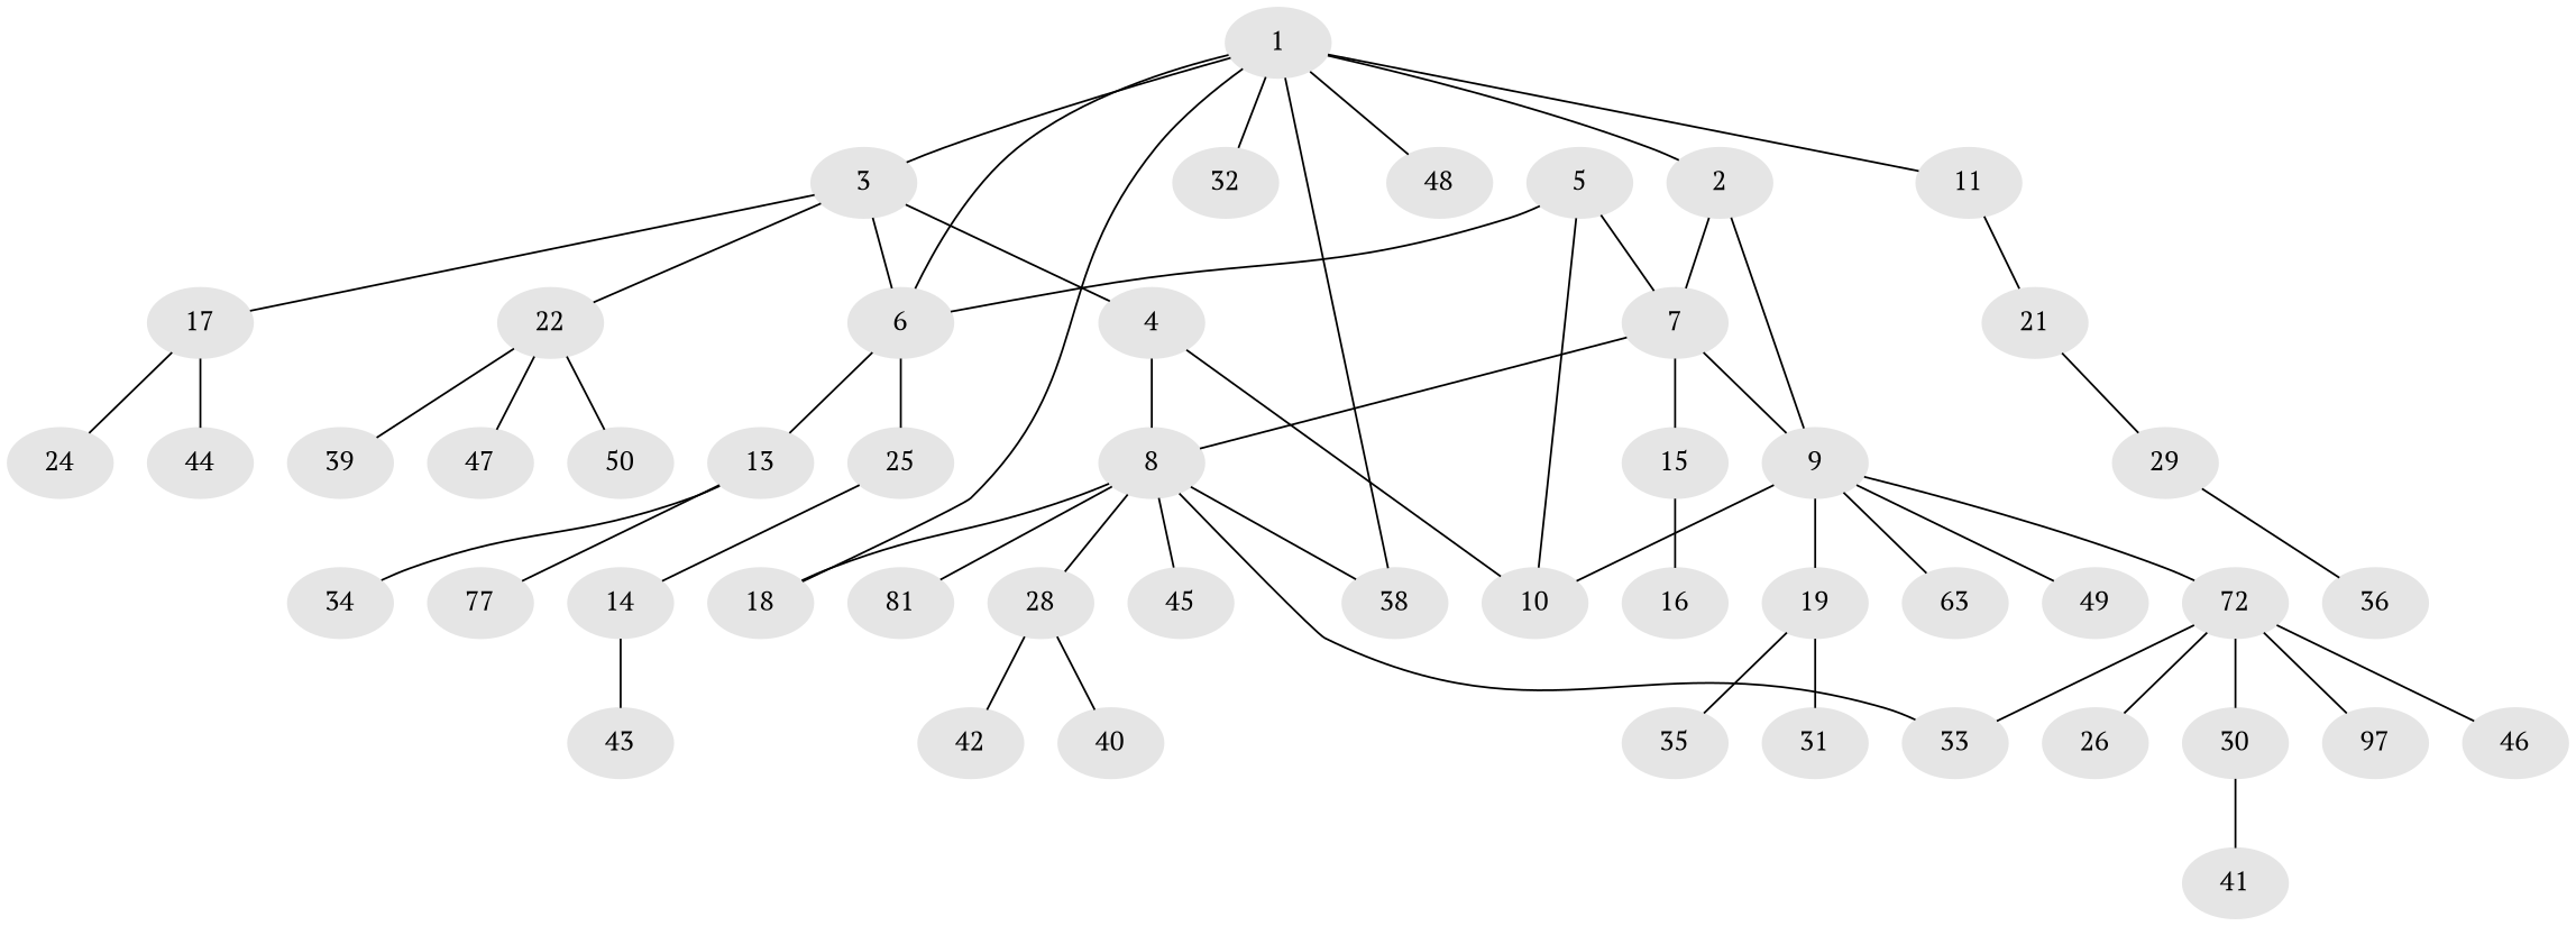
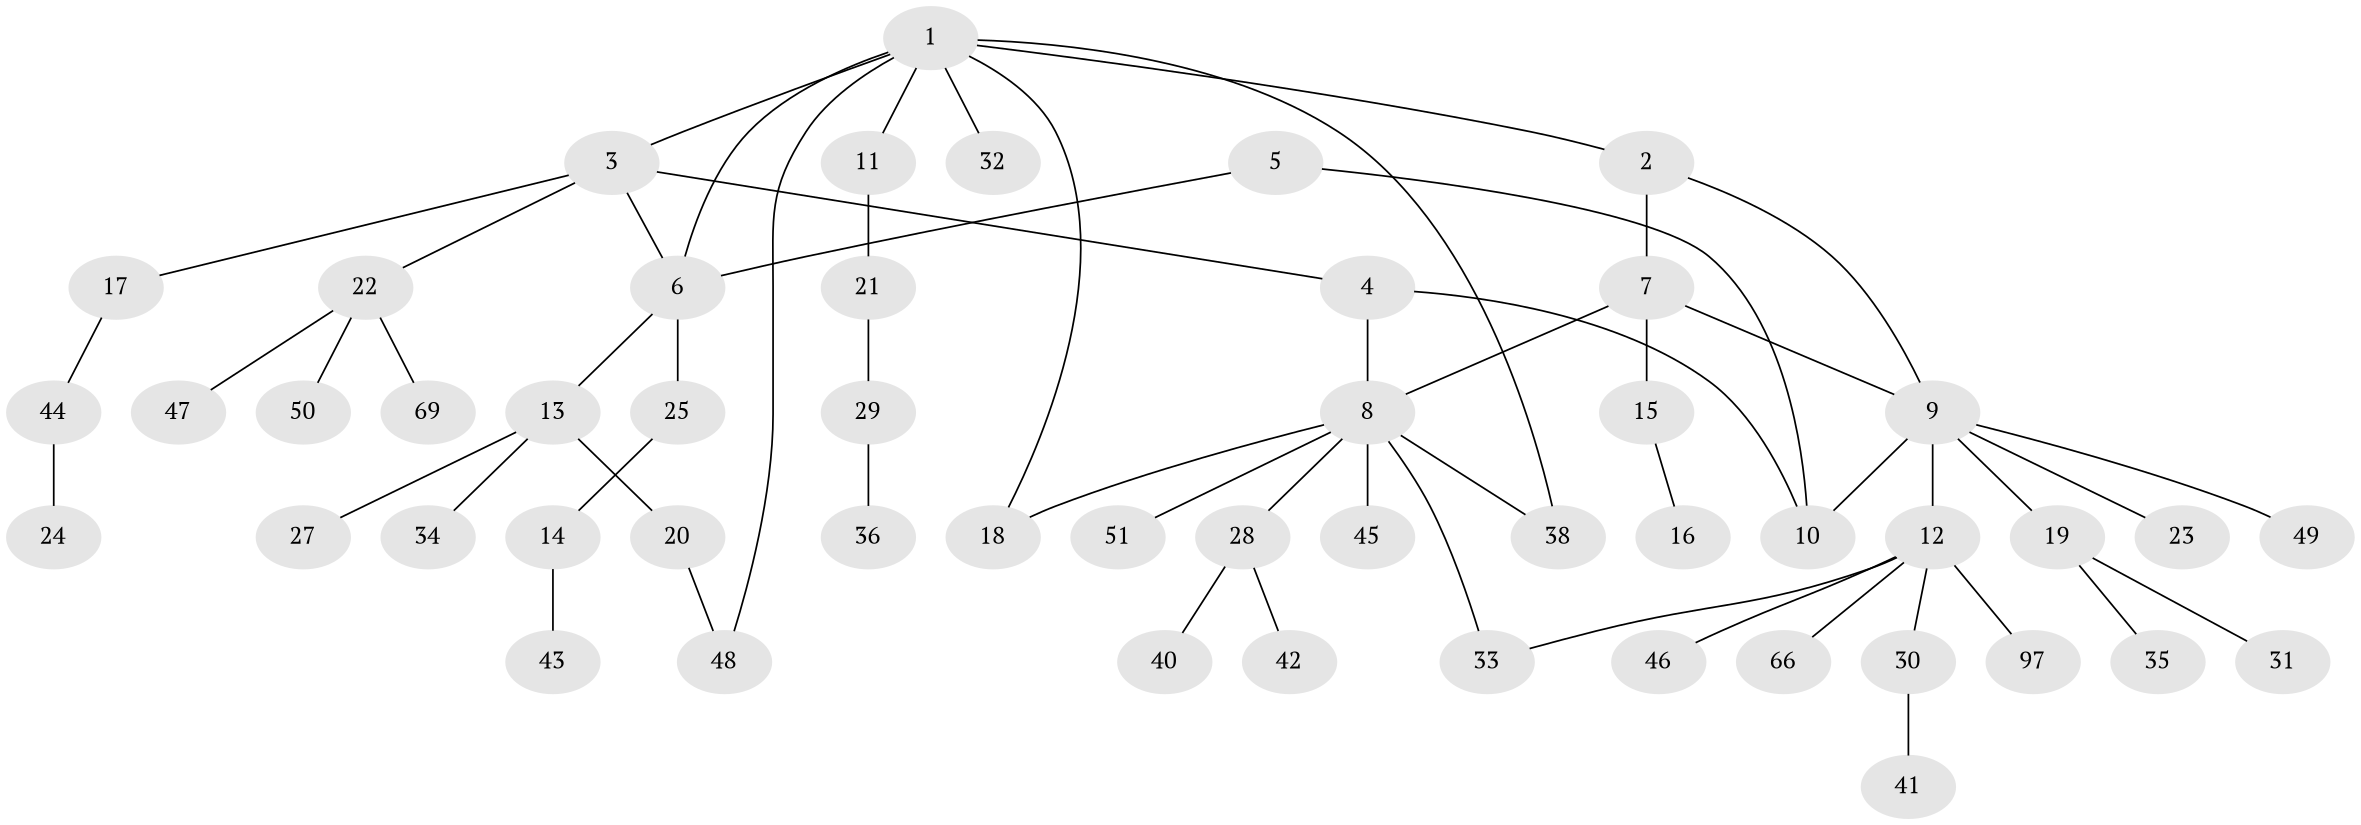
  graph {
    fontname="PT Serif"
    node [color=gray90 fontname="PT Serif" style=filled]
    edge [fontname="PT Serif"]
    1
    2
    3
    6
    11
    18
    32
    38
    48
    7
    9
    4
    17
    22
    13
    25
    21
    8
    15
    10
-   12 [label=72]
+   12
    19
-   23 [label=63]
+   23
    49
    24
    44
-   39
+   39 [label=69]
    47
    50
    28
    33
    45
-   51 [label=81]
+   51
    5
-   27 [label=77]
+   20
+   27
    34
    14
    43
    16
    40
    42
-   26
+   26 [label=66]
    30
    n45 [label=97]
    46
    31
    35
    29
    41
    36
    1 -- 2
    1 -- 3
    1 -- 6
    1 -- 11
    1 -- 18
    1 -- 32
    1 -- 38
    1 -- 48
    2 -- 7
    2 -- 9
    3 -- 6
    3 -- 4
    3 -- 17
    3 -- 22
    6 -- 13
    6 -- 25
    11 -- 21
    7 -- 9
    7 -- 8
    7 -- 15
    9 -- 10
    9 -- 12
    9 -- 19
    9 -- 23
    9 -- 49
    4 -- 8
    4 -- 10
-   17 -- 24
+   44 -- 24
    17 -- 44
    22 -- 39
    22 -- 47
    22 -- 50
+   13 -- 20
    13 -- 27
    13 -- 34
    25 -- 14
    21 -- 29
    8 -- 18
    8 -- 38
    8 -- 28
    8 -- 33
    8 -- 45
    8 -- 51
    15 -- 16
    12 -- 33
    12 -- 26
    12 -- 30
    12 -- n45
    12 -- 46
    19 -- 31
    19 -- 35
    28 -- 40
    28 -- 42
    5 -- 6
-   5 -- 7
    5 -- 10
+   20 -- 48
    14 -- 43
    30 -- 41
    29 -- 36
  }
